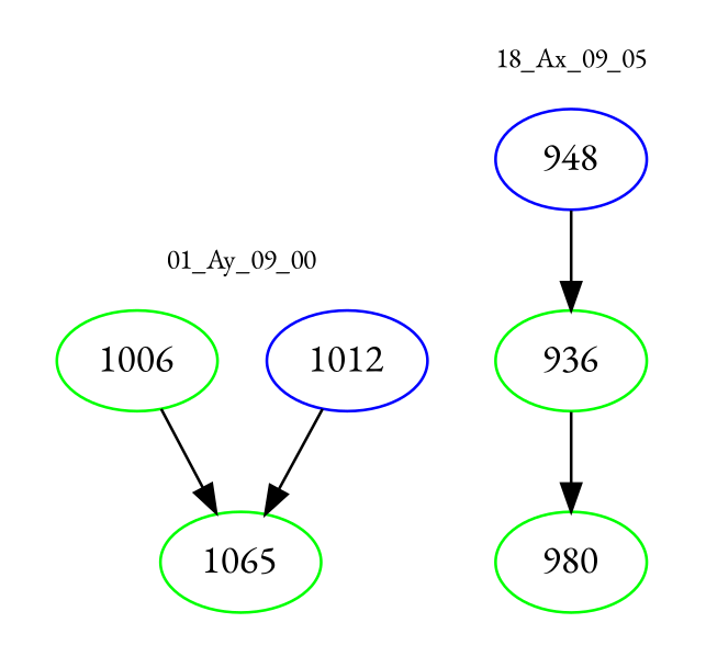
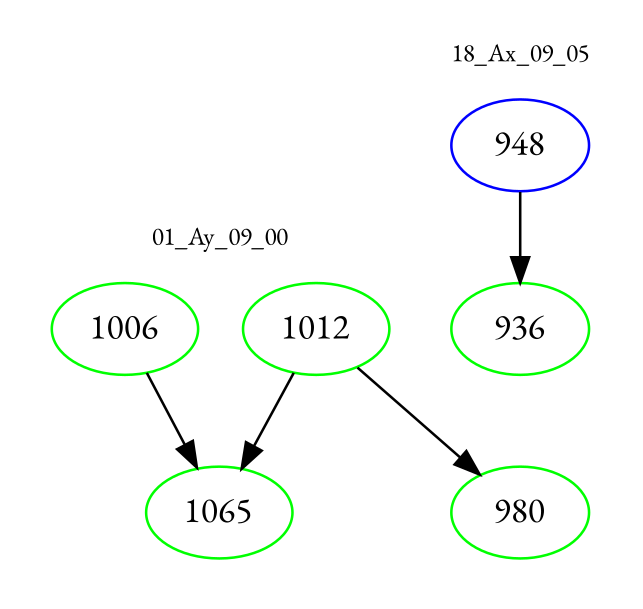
  digraph {
    fontname="EB Garamond"
    node [color=green fontname="EB Garamond"]
    edge [color=black fontname="EB Garamond"]
-   n1 [color=blue label=1012]
+   n1 [label=1012]
    n2 [label=1006]
    n3 [label=1065]
    n4 [color=blue label=948]
    n5 [label=936]
    n6 [label=980]
    subgraph cluster_1 {
      color=white
      fontsize=10
      label="01_Ay_09_00"
      n1
      n2
      n3
    }
    subgraph cluster_2 {
      color=white
      fontsize=10
      label="18_Ax_09_05"
      n4
      n5
      n6
    }
    n1 -> n3
    n2 -> n3
    n4 -> n5
-   n5 -> n6
+   n1 -> n6
  }
